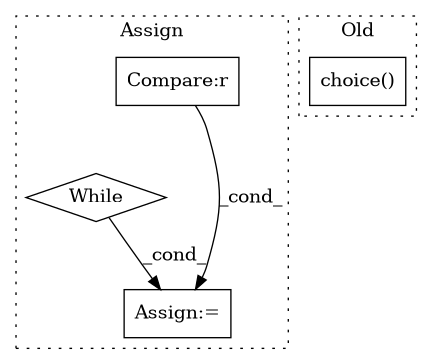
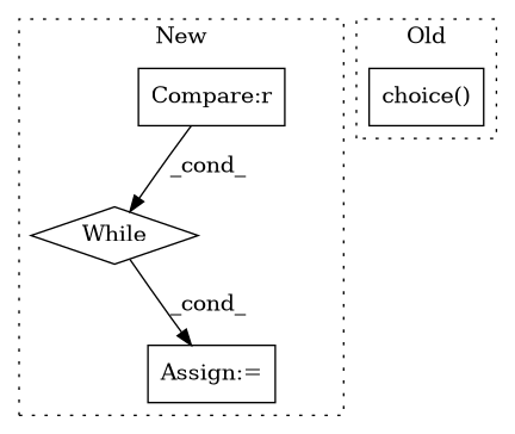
  digraph {
    node [shape=box]
    n1 [a=52 l="6,22" label=While s="433,468" shape=diamond]
    n2 [a=40 l=29 label="Compare:r" s=439]
    n3 [a=68 l=4 label="Assign:=" s=533]
    n4 [a=75 l="14,1" label="choice()" s="296,319"]
    subgraph cluster_1 {
-     label=Assign
+     label=New
      style=dotted
      n1
      n2
      n3
    }
    subgraph cluster_2 {
      label=Old
      style=dotted
      n4
    }
    n1 -> n3 [label=_cond_]
-   n2 -> n3 [label=_cond_]
+   n2 -> n1 [label=_cond_]
  }
